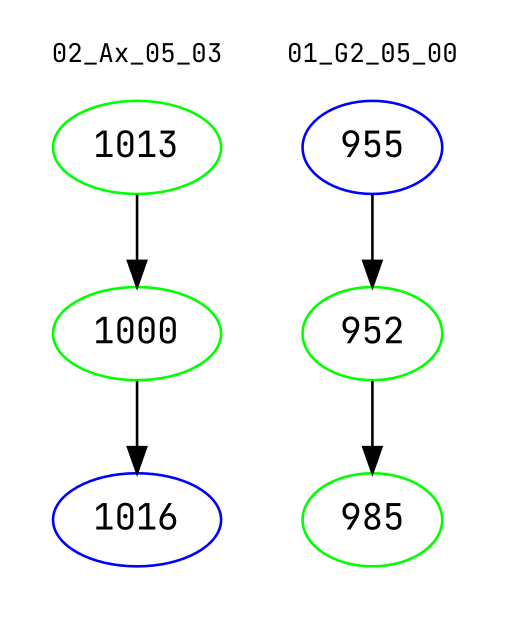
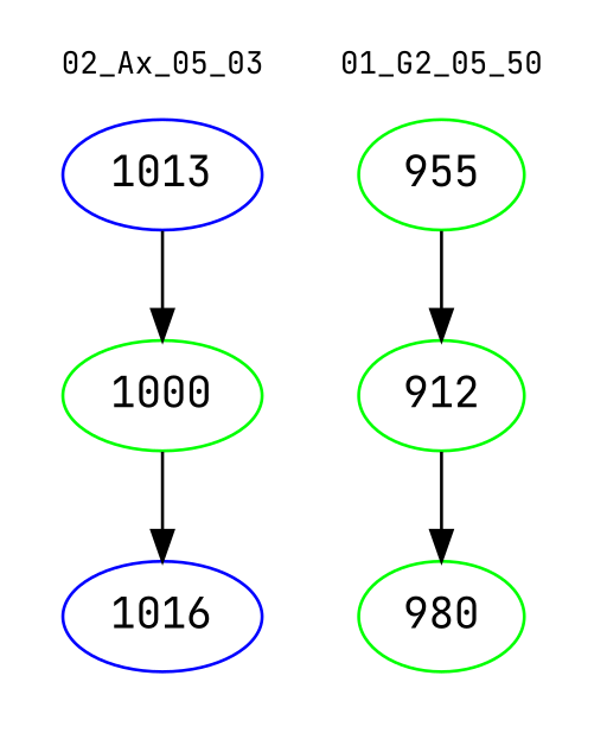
  digraph {
    fontname="JetBrains Mono"
    node [color=blue fontname="JetBrains Mono"]
    edge [color=black fontname="JetBrains Mono"]
-   n1 [color=green label=1013]
+   n1 [label=1013]
    n2 [color=green label=1000]
    n3 [label=1016]
-   n4 [label=955]
-   n5 [color=green label=952]
-   n6 [color=green label=985]
+   n4 [color=green label=955]
+   n5 [color=green label=912]
+   n6 [color=green label=980]
    subgraph cluster_1 {
      color=white
      fontsize=10
      label="02_Ax_05_03"
      n1
      n2
      n3
    }
    subgraph cluster_2 {
      color=white
      fontsize=10
-     label="01_G2_05_00"
+     label="01_G2_05_50"
      n4
      n5
      n6
    }
    n1 -> n2
    n2 -> n3
    n4 -> n5
    n5 -> n6
  }
